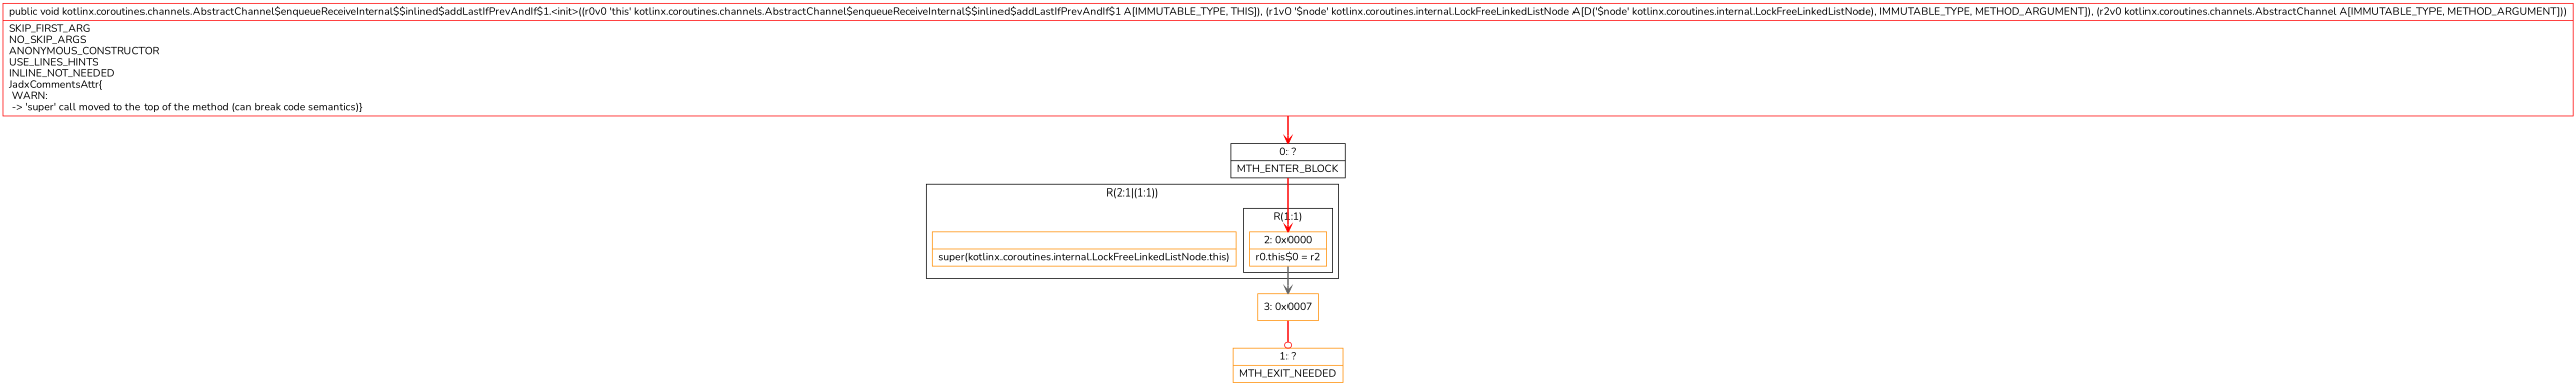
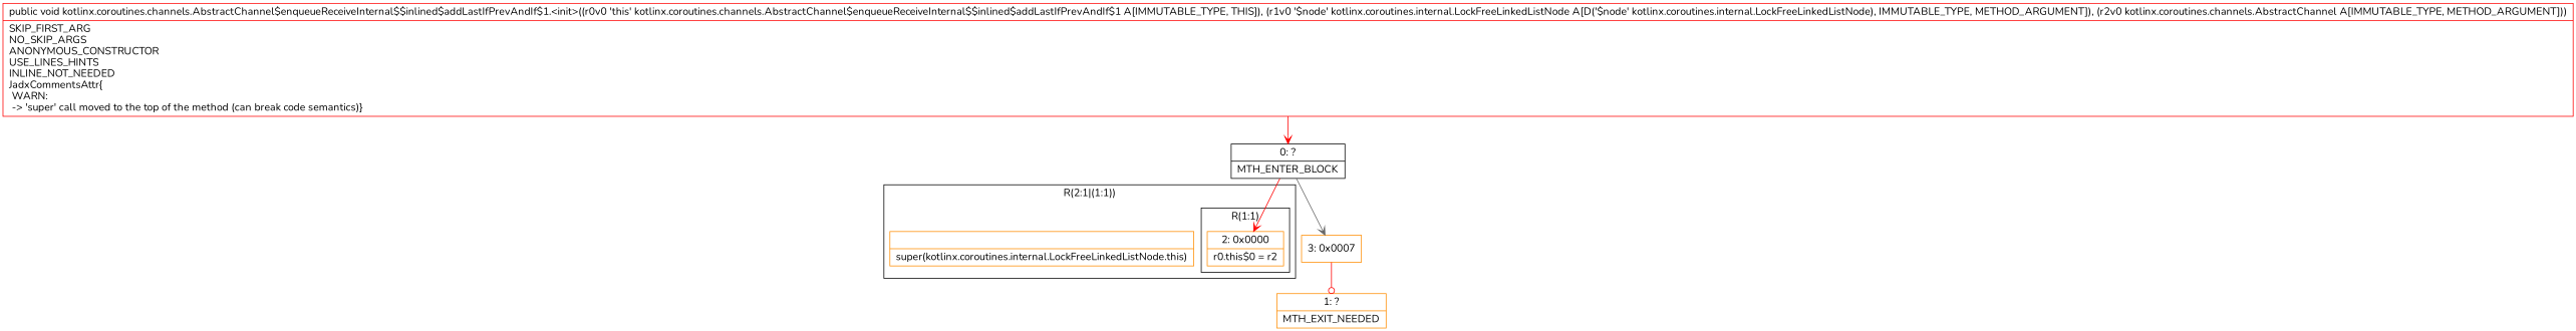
  digraph {
    fontname=Nunito
    node [color=darkorange fontname=Nunito shape=record]
    edge [arrowhead=vee color=red fontname=Nunito]
    n1 [label="{2\:\ 0x0000|r0.this$0 = r2\l}"]
    n2 [label="{|super(kotlinx.coroutines.internal.LockFreeLinkedListNode.this)\l}"]
    n3 [label="{3\:\ 0x0007}"]
    n4 [label="{1\:\ ?|MTH_EXIT_NEEDED\l}"]
    n5 [color=black label="{0\:\ ?|MTH_ENTER_BLOCK\l}"]
    n6 [color=red label="{public void kotlinx.coroutines.channels.AbstractChannel$enqueueReceiveInternal$$inlined$addLastIfPrevAndIf$1.\<init\>((r0v0 'this' kotlinx.coroutines.channels.AbstractChannel$enqueueReceiveInternal$$inlined$addLastIfPrevAndIf$1 A[IMMUTABLE_TYPE, THIS]), (r1v0 '$node' kotlinx.coroutines.internal.LockFreeLinkedListNode A[D('$node' kotlinx.coroutines.internal.LockFreeLinkedListNode), IMMUTABLE_TYPE, METHOD_ARGUMENT]), (r2v0 kotlinx.coroutines.channels.AbstractChannel A[IMMUTABLE_TYPE, METHOD_ARGUMENT]))  | SKIP_FIRST_ARG\lNO_SKIP_ARGS\lANONYMOUS_CONSTRUCTOR\lUSE_LINES_HINTS\lINLINE_NOT_NEEDED\lJadxCommentsAttr\{\l WARN: \l \-\> 'super' call moved to the top of the method (can break code semantics)\}\l}"]
    subgraph cluster_1 {
      label="R(2:1|(1:1))"
      n2
      subgraph cluster_2 {
        label="R(1:1)"
        n1
      }
    }
-   n1 -> n3 [color=gray40]
+   n5 -> n3 [color=gray40]
    n3 -> n4 [arrowhead=odot]
    n5 -> n1
    n6 -> n5
  }
